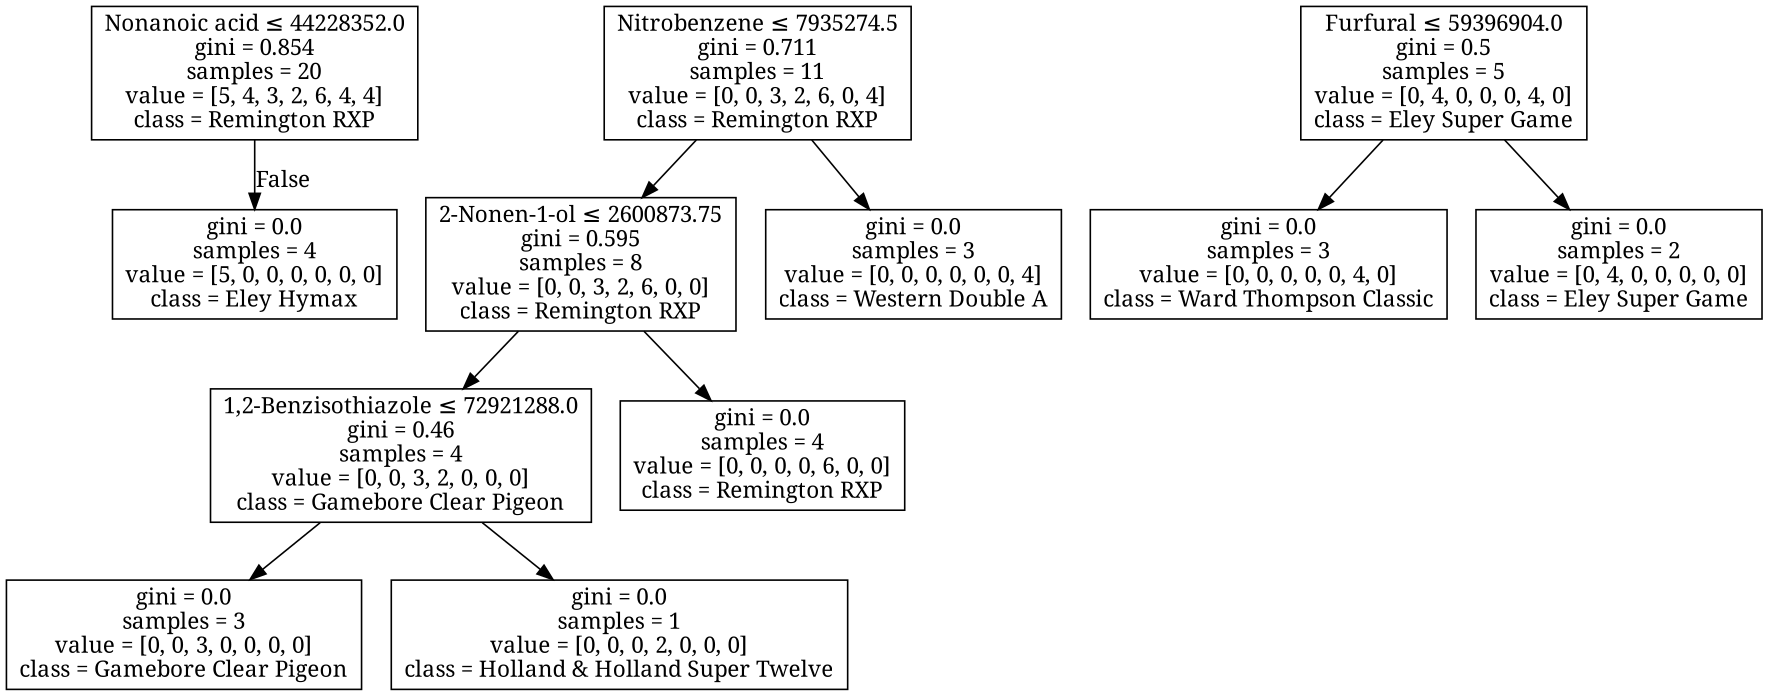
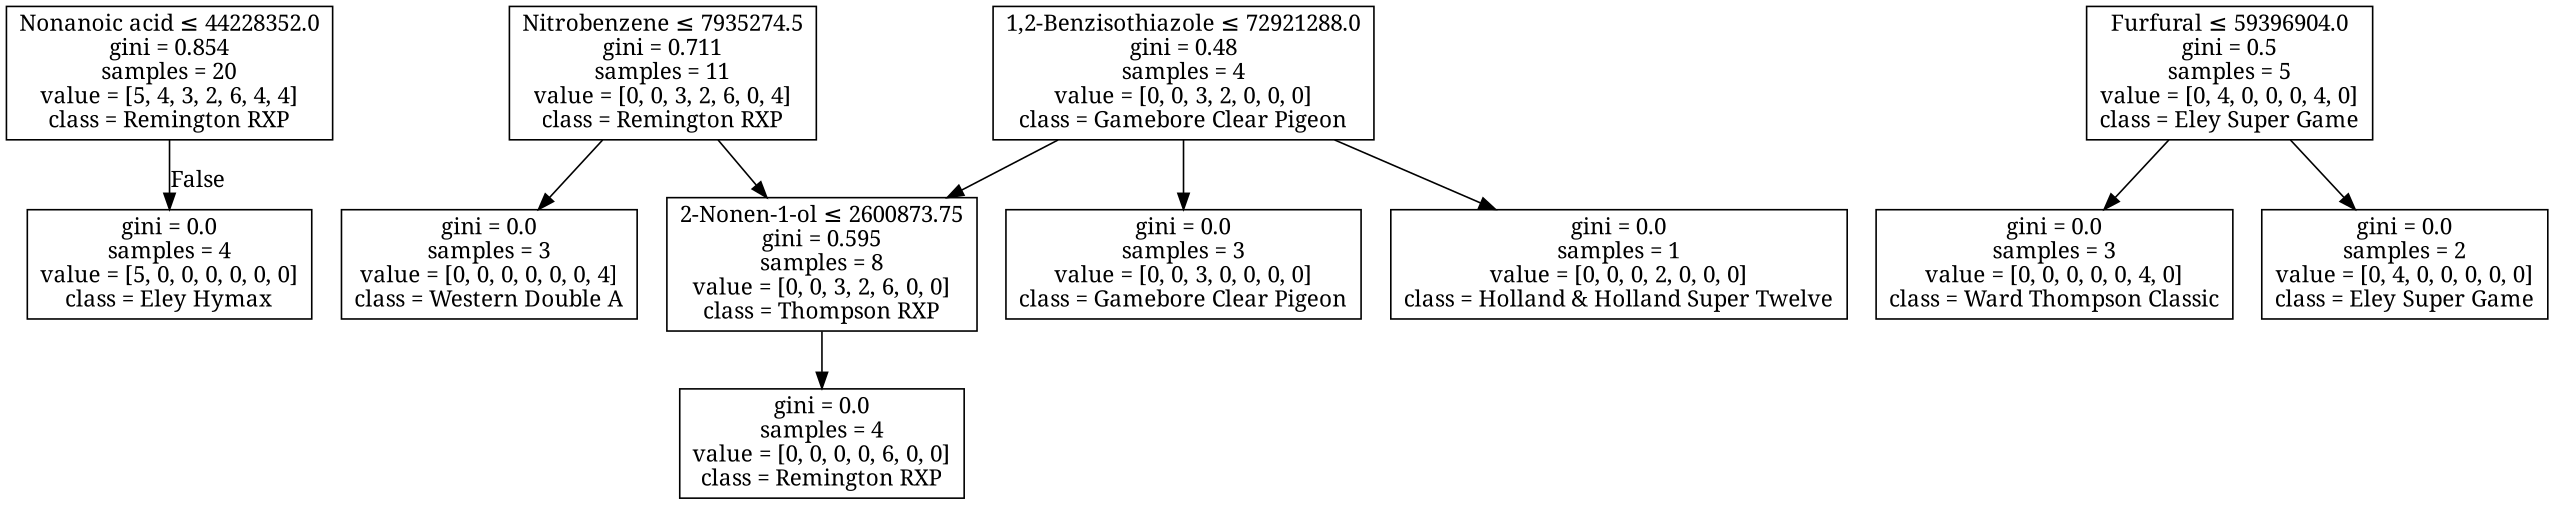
  digraph {
    fontname="Noto Serif"
    node [fontname="Noto Serif" shape=box]
    edge [fontname="Noto Serif"]
    n1 [label=<Nonanoic acid &le; 44228352.0<br/>gini = 0.854<br/>samples = 20<br/>value = [5, 4, 3, 2, 6, 4, 4]<br/>class = Remington RXP>]
    n2 [label=<gini = 0.0<br/>samples = 4<br/>value = [5, 0, 0, 0, 0, 0, 0]<br/>class = Eley Hymax>]
    n3 [label=<Nitrobenzene &le; 7935274.5<br/>gini = 0.711<br/>samples = 11<br/>value = [0, 0, 3, 2, 6, 0, 4]<br/>class = Remington RXP>]
-   n4 [label=<2-Nonen-1-ol &le; 2600873.75<br/>gini = 0.595<br/>samples = 8<br/>value = [0, 0, 3, 2, 6, 0, 0]<br/>class = Remington RXP>]
+   n4 [label=<2-Nonen-1-ol &le; 2600873.75<br/>gini = 0.595<br/>samples = 8<br/>value = [0, 0, 3, 2, 6, 0, 0]<br/>class = Thompson RXP>]
    n5 [label=<gini = 0.0<br/>samples = 3<br/>value = [0, 0, 0, 0, 0, 0, 4]<br/>class = Western Double A>]
    n6 [label=<Furfural &le; 59396904.0<br/>gini = 0.5<br/>samples = 5<br/>value = [0, 4, 0, 0, 0, 4, 0]<br/>class = Eley Super Game>]
    n7 [label=<gini = 0.0<br/>samples = 3<br/>value = [0, 0, 0, 0, 0, 4, 0]<br/>class = Ward Thompson Classic>]
    n8 [label=<gini = 0.0<br/>samples = 2<br/>value = [0, 4, 0, 0, 0, 0, 0]<br/>class = Eley Super Game>]
-   n9 [label=<1,2-Benzisothiazole &le; 72921288.0<br/>gini = 0.46<br/>samples = 4<br/>value = [0, 0, 3, 2, 0, 0, 0]<br/>class = Gamebore Clear Pigeon>]
+   n9 [label=<1,2-Benzisothiazole &le; 72921288.0<br/>gini = 0.48<br/>samples = 4<br/>value = [0, 0, 3, 2, 0, 0, 0]<br/>class = Gamebore Clear Pigeon>]
    n10 [label=<gini = 0.0<br/>samples = 4<br/>value = [0, 0, 0, 0, 6, 0, 0]<br/>class = Remington RXP>]
    n11 [label=<gini = 0.0<br/>samples = 3<br/>value = [0, 0, 3, 0, 0, 0, 0]<br/>class = Gamebore Clear Pigeon>]
    n12 [label=<gini = 0.0<br/>samples = 1<br/>value = [0, 0, 0, 2, 0, 0, 0]<br/>class = Holland &amp; Holland Super Twelve>]
    n1 -> n2 [headlabel=False labelangle=-45 labeldistance=2.5]
    n3 -> n4
    n3 -> n5
-   n4 -> n9
+   n9 -> n4
    n4 -> n10
    n6 -> n7
    n6 -> n8
    n9 -> n11
    n9 -> n12
  }
